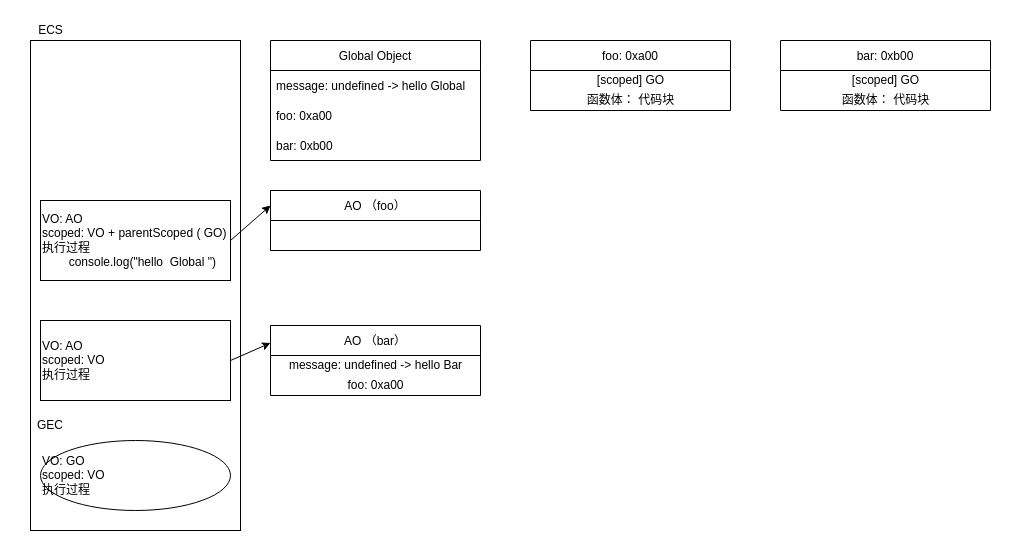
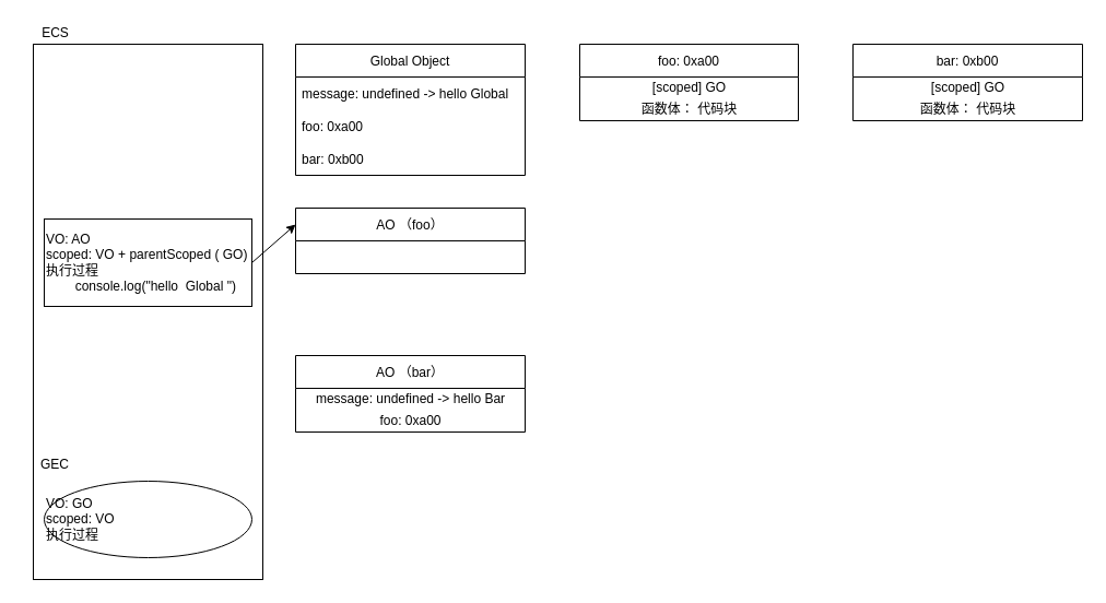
  <mxCell id="0" />
  <mxCell id="1" parent="0" />
  <mxCell id="2" value="Global Object" style="swimlane;fontStyle=0;childLayout=stackLayout;horizontal=1;startSize=30;horizontalStack=0;resizeParent=1;resizeParentMax=0;resizeLast=0;collapsible=1;marginBottom=0;" vertex="1" parent="1"><mxGeometry x="270" y="40" width="210" height="120" as="geometry"><mxRectangle x="430" y="170" width="110" height="30" as="alternateBounds" /></mxGeometry></mxCell>
  <mxCell id="3" value="message: undefined -&gt; hello Global" style="text;strokeColor=none;fillColor=none;align=left;verticalAlign=middle;spacingLeft=4;spacingRight=4;overflow=hidden;points=[[0,0.5],[1,0.5]];portConstraint=eastwest;rotatable=0;" vertex="1" parent="2"><mxGeometry y="30" width="210" height="30" as="geometry" /></mxCell>
  <mxCell id="4" value="foo: 0xa00" style="text;strokeColor=none;fillColor=none;align=left;verticalAlign=middle;spacingLeft=4;spacingRight=4;overflow=hidden;points=[[0,0.5],[1,0.5]];portConstraint=eastwest;rotatable=0;" vertex="1" parent="2"><mxGeometry y="60" width="210" height="30" as="geometry" /></mxCell>
  <mxCell id="5" value="bar: 0xb00" style="text;strokeColor=none;fillColor=none;align=left;verticalAlign=middle;spacingLeft=4;spacingRight=4;overflow=hidden;points=[[0,0.5],[1,0.5]];portConstraint=eastwest;rotatable=0;" vertex="1" parent="2"><mxGeometry y="90" width="210" height="30" as="geometry" /></mxCell>
  <mxCell id="6" value="foo: 0xa00" style="swimlane;fontStyle=0;childLayout=stackLayout;horizontal=1;startSize=30;horizontalStack=0;resizeParent=1;resizeParentMax=0;resizeLast=0;collapsible=1;marginBottom=0;" vertex="1" parent="1"><mxGeometry x="530" y="40" width="200" height="70" as="geometry"><mxRectangle x="430" y="170" width="110" height="30" as="alternateBounds" /></mxGeometry></mxCell>
  <mxCell id="7" value="[scoped] GO" style="text;html=1;align=center;verticalAlign=middle;resizable=0;points=[];autosize=1;strokeColor=none;fillColor=none;" vertex="1" parent="6"><mxGeometry y="30" width="200" height="20" as="geometry" /></mxCell>
  <mxCell id="8" value="函数体： 代码块" style="text;html=1;align=center;verticalAlign=middle;resizable=0;points=[];autosize=1;strokeColor=none;fillColor=none;" vertex="1" parent="6"><mxGeometry y="50" width="200" height="20" as="geometry" /></mxCell>
  <mxCell id="9" value="bar: 0xb00" style="swimlane;fontStyle=0;childLayout=stackLayout;horizontal=1;startSize=30;horizontalStack=0;resizeParent=1;resizeParentMax=0;resizeLast=0;collapsible=1;marginBottom=0;" vertex="1" parent="1"><mxGeometry x="780" y="40" width="210" height="70" as="geometry"><mxRectangle x="620" y="40" width="110" height="30" as="alternateBounds" /></mxGeometry></mxCell>
  <mxCell id="10" value="[scoped] GO" style="text;html=1;align=center;verticalAlign=middle;resizable=0;points=[];autosize=1;strokeColor=none;fillColor=none;" vertex="1" parent="9"><mxGeometry y="30" width="210" height="20" as="geometry" /></mxCell>
  <mxCell id="11" value="函数体： 代码块" style="text;html=1;align=center;verticalAlign=middle;resizable=0;points=[];autosize=1;strokeColor=none;fillColor=none;" vertex="1" parent="9"><mxGeometry y="50" width="210" height="20" as="geometry" /></mxCell>
  <mxCell id="12" value="" style="rounded=0;whiteSpace=wrap;html=1;" vertex="1" parent="1"><mxGeometry x="30" y="40" width="210" height="490" as="geometry" /></mxCell>
  <mxCell id="13" value="ECS" style="text;html=1;align=center;verticalAlign=middle;resizable=0;points=[];autosize=1;strokeColor=none;fillColor=none;" vertex="1" parent="1"><mxGeometry x="30" y="20" width="40" height="20" as="geometry" /></mxCell>
  <mxCell id="14" value="VO: GO&lt;br&gt;scoped: VO&lt;br&gt;&lt;div style=&quot;&quot;&gt;&lt;span&gt;执行过程&lt;/span&gt;&lt;/div&gt;" style="ellipse;whiteSpace=wrap;html=1;align=left;" vertex="1" parent="1"><mxGeometry x="40" y="440" width="190" height="70" as="geometry" /></mxCell>
  <mxCell id="15" value="GEC" style="text;html=1;strokeColor=none;fillColor=none;align=center;verticalAlign=middle;whiteSpace=wrap;rounded=0;" vertex="1" parent="1"><mxGeometry x="20" y="410" width="60" height="30" as="geometry" /></mxCell>
- <mxCell id="16" value="VO: AO&lt;br&gt;scoped: VO&lt;br&gt;执行过程" style="rounded=0;whiteSpace=wrap;html=1;align=left;" vertex="1" parent="1"><mxGeometry x="40" y="320" width="190" height="80" as="geometry" /></mxCell>
  <mxCell id="17" value="AO （bar）" style="swimlane;fontStyle=0;childLayout=stackLayout;horizontal=1;startSize=30;horizontalStack=0;resizeParent=1;resizeParentMax=0;resizeLast=0;collapsible=1;marginBottom=0;" vertex="1" parent="1"><mxGeometry x="270" y="325" width="210" height="70" as="geometry"><mxRectangle x="280" y="200" width="110" height="30" as="alternateBounds" /></mxGeometry></mxCell>
  <mxCell id="18" value="&lt;span style=&quot;text-align: left&quot;&gt;message: undefined -&amp;gt; hello Bar&lt;/span&gt;" style="text;html=1;align=center;verticalAlign=middle;resizable=0;points=[];autosize=1;strokeColor=none;fillColor=none;" vertex="1" parent="17"><mxGeometry y="30" width="210" height="20" as="geometry" /></mxCell>
  <mxCell id="19" value="&lt;div style=&quot;text-align: left&quot;&gt;&lt;span&gt;foo: 0xa00&lt;/span&gt;&lt;/div&gt;" style="text;html=1;align=center;verticalAlign=middle;resizable=0;points=[];autosize=1;strokeColor=none;fillColor=none;" vertex="1" parent="17"><mxGeometry y="50" width="210" height="20" as="geometry" /></mxCell>
- <mxCell id="20" value="" style="endArrow=classic;html=1;exitX=1;exitY=0.5;exitDx=0;exitDy=0;entryX=0;entryY=0.25;entryDx=0;entryDy=0;" edge="1" parent="1" source="16" target="17"><mxGeometry width="50" height="50" relative="1" as="geometry"><mxPoint x="260" y="390" as="sourcePoint" /><mxPoint x="310" y="340" as="targetPoint" /></mxGeometry></mxCell>
  <mxCell id="21" value="VO: AO&lt;br&gt;scoped: VO + parentScoped ( GO)&lt;br&gt;执行过程&lt;br&gt;&lt;span style=&quot;white-space: pre&quot;&gt;&#09;&lt;/span&gt;console.log(&quot;hello&amp;nbsp; Global &quot;)" style="rounded=0;whiteSpace=wrap;html=1;align=left;" vertex="1" parent="1"><mxGeometry x="40" y="200" width="190" height="80" as="geometry" /></mxCell>
  <mxCell id="22" value="AO （foo）" style="swimlane;fontStyle=0;childLayout=stackLayout;horizontal=1;startSize=30;horizontalStack=0;resizeParent=1;resizeParentMax=0;resizeLast=0;collapsible=1;marginBottom=0;" vertex="1" parent="1"><mxGeometry x="270" y="190" width="210" height="60" as="geometry"><mxRectangle x="280" y="200" width="110" height="30" as="alternateBounds" /></mxGeometry></mxCell>
  <mxCell id="23" value="" style="endArrow=classic;html=1;exitX=1;exitY=0.5;exitDx=0;exitDy=0;entryX=0;entryY=0.25;entryDx=0;entryDy=0;" edge="1" parent="1" source="21" target="22"><mxGeometry width="50" height="50" relative="1" as="geometry"><mxPoint x="240" y="370" as="sourcePoint" /><mxPoint x="280" y="352.5" as="targetPoint" /></mxGeometry></mxCell>
